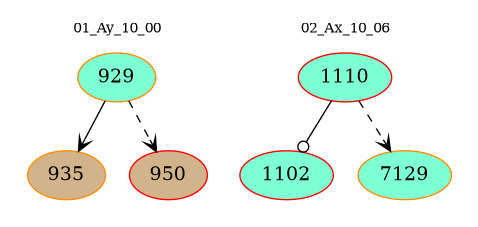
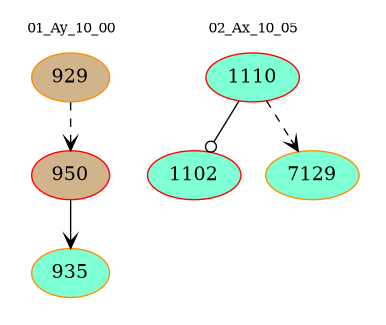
  digraph {
    node [color=darkorange fillcolor=tan style=filled]
    edge [arrowhead=vee color=black style=solid]
-   n1 [fillcolor=aquamarine label=929]
-   n2 [label=935]
+   n1 [label=929]
+   n2 [fillcolor=aquamarine label=935]
    n3 [color=red label=950]
    n4 [color=red fillcolor=aquamarine label=1110]
    n5 [color=red fillcolor=aquamarine label=1102]
    n6 [fillcolor=aquamarine label=7129]
    subgraph cluster_1 {
      color=white
      fontsize=10
      label="01_Ay_10_00"
      n1
      n2
      n3
    }
    subgraph cluster_2 {
      color=white
      fontsize=10
-     label="02_Ax_10_06"
+     label="02_Ax_10_05"
      n4
      n5
      n6
    }
-   n1 -> n2
+   n3 -> n2
    n1 -> n3 [style=dashed]
    n4 -> n5 [arrowhead=odot]
    n4 -> n6 [style=dashed]
  }
